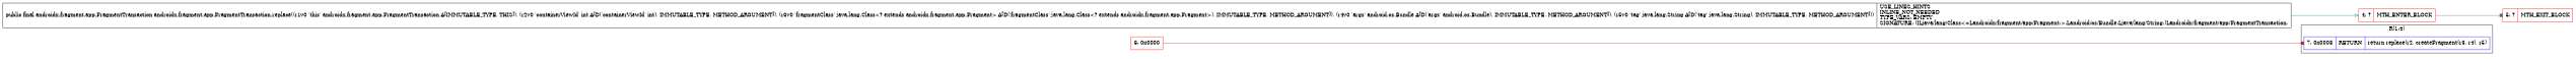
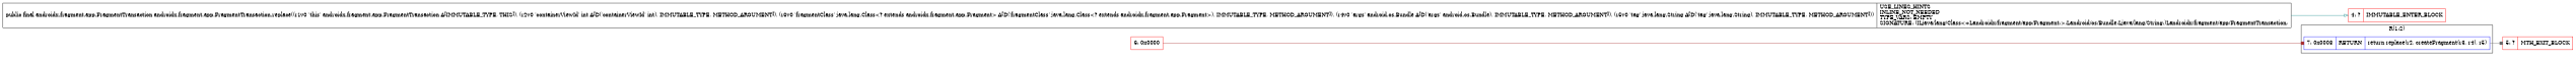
  digraph {
    rankdir=LR
    node [color=red shape=record]
    edge [arrowhead=box]
    n1 [color=blue label="{7\:\ 0x0008|RETURN\l|return replace(r2, createFragment(r3, r4), r5)\l}"]
    n2 [label="{5\:\ ?|MTH_EXIT_BLOCK\l}"]
-   n3 [label="{4\:\ ?|MTH_ENTER_BLOCK\l}"]
+   n3 [label="{4\:\ ?|IMMUTABLE_ENTER_BLOCK\l}"]
    n4 [label="{6\:\ 0x0000}"]
    n5 [label="{public final androidx.fragment.app.FragmentTransaction androidx.fragment.app.FragmentTransaction.replace((r1v0 'this' androidx.fragment.app.FragmentTransaction A[IMMUTABLE_TYPE, THIS]), (r2v0 'containerViewId' int A[D('containerViewId' int), IMMUTABLE_TYPE, METHOD_ARGUMENT]), (r3v0 'fragmentClass' java.lang.Class\<? extends androidx.fragment.app.Fragment\> A[D('fragmentClass' java.lang.Class\<? extends androidx.fragment.app.Fragment\>), IMMUTABLE_TYPE, METHOD_ARGUMENT]), (r4v0 'args' android.os.Bundle A[D('args' android.os.Bundle), IMMUTABLE_TYPE, METHOD_ARGUMENT]), (r5v0 'tag' java.lang.String A[D('tag' java.lang.String), IMMUTABLE_TYPE, METHOD_ARGUMENT]))  | USE_LINES_HINTS\lINLINE_NOT_NEEDED\lTYPE_VARS: EMPTY\lSIGNATURE: (ILjava\/lang\/Class\<+Landroidx\/fragment\/app\/Fragment;\>;Landroid\/os\/Bundle;Ljava\/lang\/String;)Landroidx\/fragment\/app\/FragmentTransaction;\l}" color=""]
    subgraph cluster_1 {
-     label="R(1:4)"
+     label="R(1:2)"
      n1
    }
-   n3 -> n2 [color=gray40]
+   n1 -> n2 [color=gray40]
    n4 -> n1 [color=brown]
    n5 -> n3 [arrowhead=onormal color=teal]
  }
